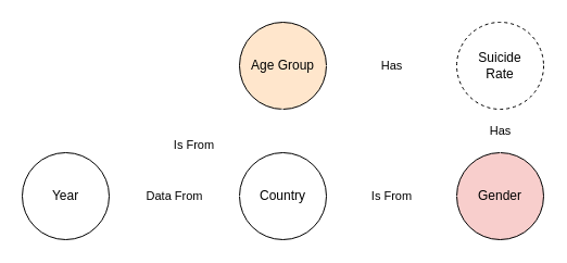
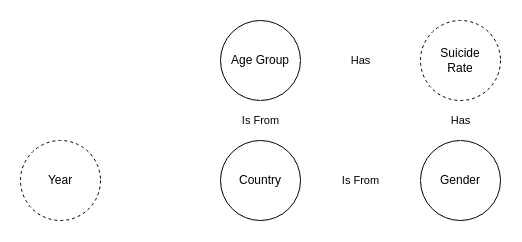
  <mxCell id="0" />
  <mxCell id="1" parent="0" />
  <mxCell id="2" value="&lt;font color=&quot;#000000&quot; style=&quot;&quot;&gt;Country&lt;/font&gt;" style="ellipse;whiteSpace=wrap;html=1;aspect=fixed;fillColor=#FFFFFF;strokeColor=#000000;" vertex="1" parent="1"><mxGeometry x="220" y="140" width="80" height="80" as="geometry" /></mxCell>
- <mxCell id="3" value="&lt;font style=&quot;background-color: rgb(255, 255, 255);&quot; color=&quot;#000000&quot;&gt;Year&lt;/font&gt;" style="ellipse;whiteSpace=wrap;html=1;aspect=fixed;strokeColor=#000000;fillColor=#FFFFFF;" vertex="1" parent="1"><mxGeometry x="20" y="140" width="80" height="80" as="geometry" /></mxCell>
- <mxCell id="4" value="&lt;font color=&quot;#000000&quot;&gt;Gender&lt;/font&gt;" style="ellipse;whiteSpace=wrap;html=1;aspect=fixed;strokeColor=#000000;fillColor=#f8cecc;" vertex="1" parent="1"><mxGeometry x="420" y="140" width="80" height="80" as="geometry" /></mxCell>
- <mxCell id="5" value="&lt;font style=&quot;background-color: rgb(255, 255, 255);&quot; color=&quot;#000000&quot;&gt;Data From&lt;br&gt;&lt;/font&gt;" style="endArrow=classic;html=1;exitX=0;exitY=0.5;exitDx=0;exitDy=0;entryX=1;entryY=0.5;entryDx=0;entryDy=0;strokeWidth=1;curved=1;strokeColor=#FFFFFF;" edge="1" parent="1" source="2" target="3"><mxGeometry width="50" height="50" relative="1" as="geometry"><mxPoint x="240" y="190" as="sourcePoint" /><mxPoint x="290" y="140" as="targetPoint" /><mxPoint as="offset" /></mxGeometry></mxCell>
+ <mxCell id="3" value="&lt;font style=&quot;background-color: rgb(255, 255, 255);&quot; color=&quot;#000000&quot;&gt;Year&lt;/font&gt;" style="ellipse;whiteSpace=wrap;html=1;aspect=fixed;strokeColor=#000000;fillColor=#FFFFFF;dashed=1;" vertex="1" parent="1"><mxGeometry x="20" y="140" width="80" height="80" as="geometry" /></mxCell>
+ <mxCell id="4" value="&lt;font color=&quot;#000000&quot;&gt;Gender&lt;/font&gt;" style="ellipse;whiteSpace=wrap;html=1;aspect=fixed;strokeColor=#000000;fillColor=#FFFFFF;" vertex="1" parent="1"><mxGeometry x="420" y="140" width="80" height="80" as="geometry" /></mxCell>
  <mxCell id="6" value="&lt;font style=&quot;background-color: rgb(255, 255, 255);&quot; color=&quot;#000000&quot;&gt;Is From&lt;/font&gt;" style="endArrow=classic;html=1;exitX=0;exitY=0.5;exitDx=0;exitDy=0;strokeColor=#FFFFFF;fillColor=#FFFFFF;" edge="1" parent="1"><mxGeometry width="50" height="50" relative="1" as="geometry"><mxPoint x="420" y="180" as="sourcePoint" /><mxPoint x="300" y="180" as="targetPoint" /><Array as="points" /></mxGeometry></mxCell>
- <mxCell id="7" value="&lt;font color=&quot;#000000&quot;&gt;Age Group&lt;/font&gt;" style="ellipse;whiteSpace=wrap;html=1;aspect=fixed;fillColor=#ffe6cc;strokeColor=#000000;" vertex="1" parent="1"><mxGeometry x="220" width="80" height="80" as="geometry" y="20" /></mxCell>
- <mxCell id="8" value="&lt;font style=&quot;background-color: rgb(255, 255, 255);&quot; color=&quot;#000000&quot;&gt;Is From&lt;/font&gt;" style="endArrow=classic;html=1;strokeWidth=1;curved=1;strokeColor=#FFFFFF;exitX=0.5;exitY=1;exitDx=0;exitDy=0;" edge="1" parent="1" source="7" target="3"><mxGeometry width="50" height="50" relative="1" as="geometry"><mxPoint x="170" y="120" as="sourcePoint" /><mxPoint x="110" y="190" as="targetPoint" /><mxPoint as="offset" /></mxGeometry></mxCell>
+ <mxCell id="7" value="&lt;font color=&quot;#000000&quot;&gt;Age Group&lt;/font&gt;" style="ellipse;whiteSpace=wrap;html=1;aspect=fixed;fillColor=#FFFFFF;strokeColor=#000000;" vertex="1" parent="1"><mxGeometry x="220" width="80" height="80" as="geometry" y="20" /></mxCell>
+ <mxCell id="8" value="&lt;font style=&quot;background-color: rgb(255, 255, 255);&quot; color=&quot;#000000&quot;&gt;Is From&lt;/font&gt;" style="endArrow=classic;html=1;entryX=0.5;entryY=0;entryDx=0;entryDy=0;strokeWidth=1;curved=1;strokeColor=#FFFFFF;exitX=0.5;exitY=1;exitDx=0;exitDy=0;" edge="1" parent="1" source="7" target="2"><mxGeometry width="50" height="50" relative="1" as="geometry"><mxPoint x="170" y="120" as="sourcePoint" /><mxPoint x="110" y="190" as="targetPoint" /><mxPoint as="offset" /></mxGeometry></mxCell>
  <mxCell id="9" value="&lt;font color=&quot;#000000&quot;&gt;Suicide &lt;br&gt;Rate&lt;/font&gt;" style="ellipse;whiteSpace=wrap;html=1;aspect=fixed;strokeColor=#000000;fillColor=#FFFFFF;dashed=1;" vertex="1" parent="1"><mxGeometry x="420" width="80" height="80" as="geometry" y="20" /></mxCell>
  <mxCell id="10" value="&lt;font style=&quot;background-color: rgb(255, 255, 255);&quot; color=&quot;#000000&quot;&gt;Has&lt;/font&gt;" style="endArrow=classic;html=1;exitX=1;exitY=0.5;exitDx=0;exitDy=0;strokeColor=#FFFFFF;entryX=0;entryY=0.5;entryDx=0;entryDy=0;fillColor=#FFFFFF;" edge="1" parent="1" source="7" target="9"><mxGeometry width="50" height="50" relative="1" as="geometry"><mxPoint x="430" y="190" as="sourcePoint" /><mxPoint x="310" y="190" as="targetPoint" /><Array as="points" /></mxGeometry></mxCell>
  <mxCell id="11" value="&lt;font style=&quot;background-color: rgb(255, 255, 255);&quot; color=&quot;#000000&quot;&gt;Has&lt;/font&gt;" style="endArrow=classic;html=1;exitX=0.5;exitY=0;exitDx=0;exitDy=0;strokeColor=#FFFFFF;entryX=0.5;entryY=1;entryDx=0;entryDy=0;dashed=1;" edge="1" parent="1" source="4" target="9"><mxGeometry width="50" height="50" relative="1" as="geometry"><mxPoint x="310" y="70" as="sourcePoint" /><mxPoint x="430" y="70" as="targetPoint" /><Array as="points" /></mxGeometry></mxCell>
